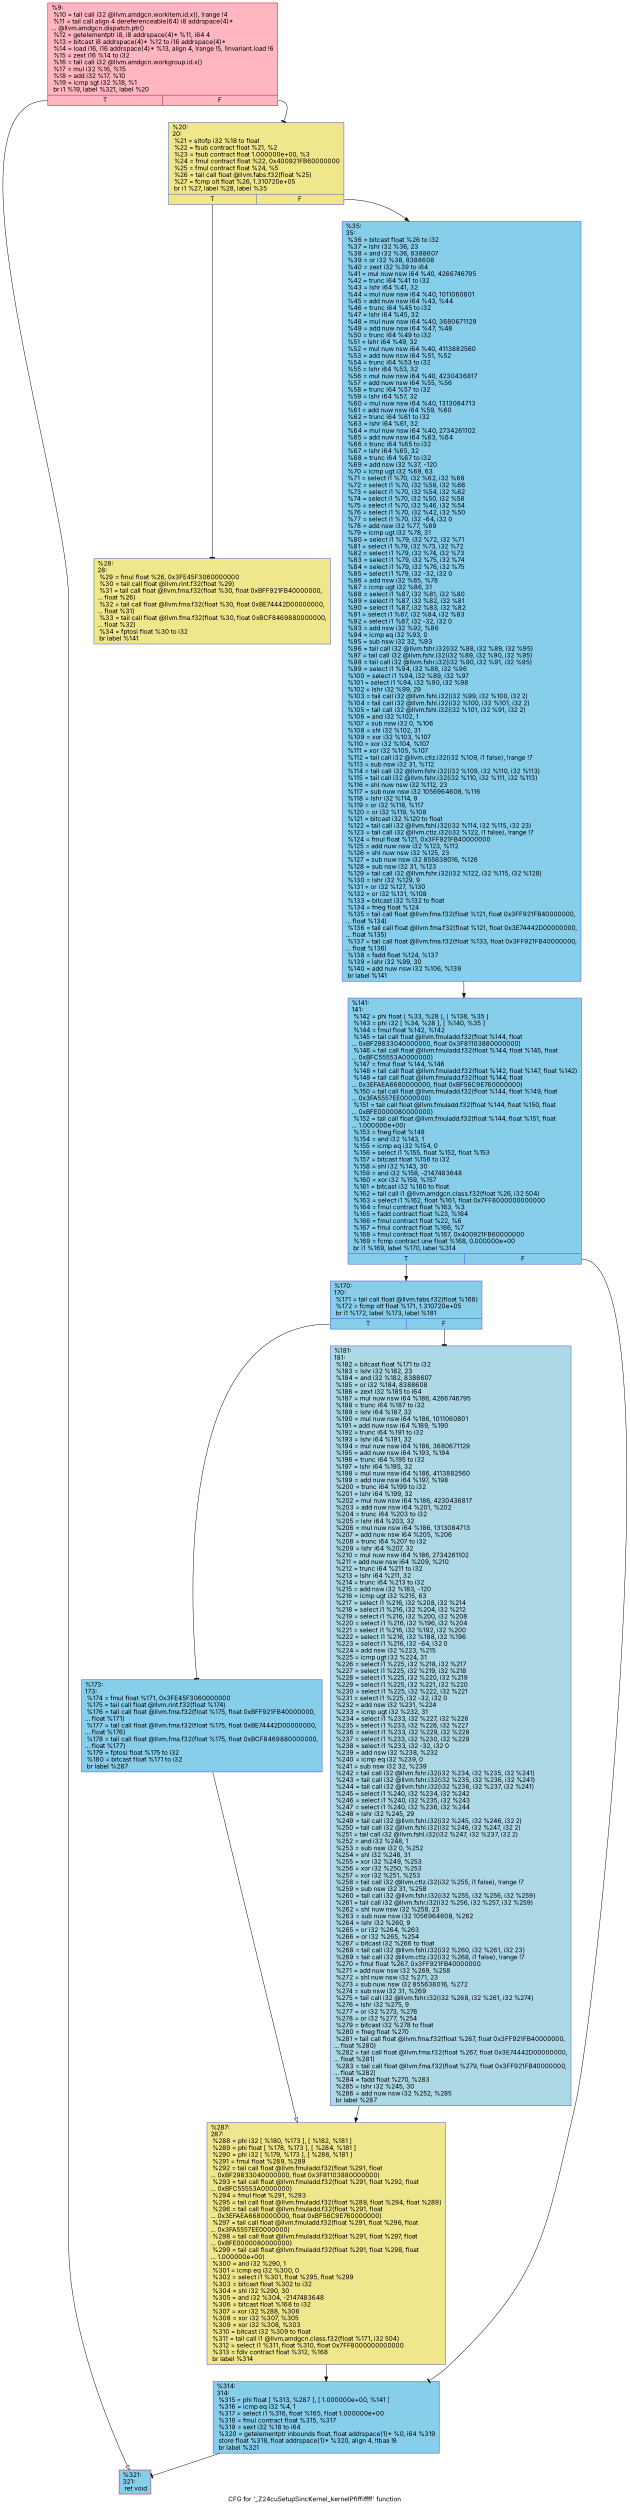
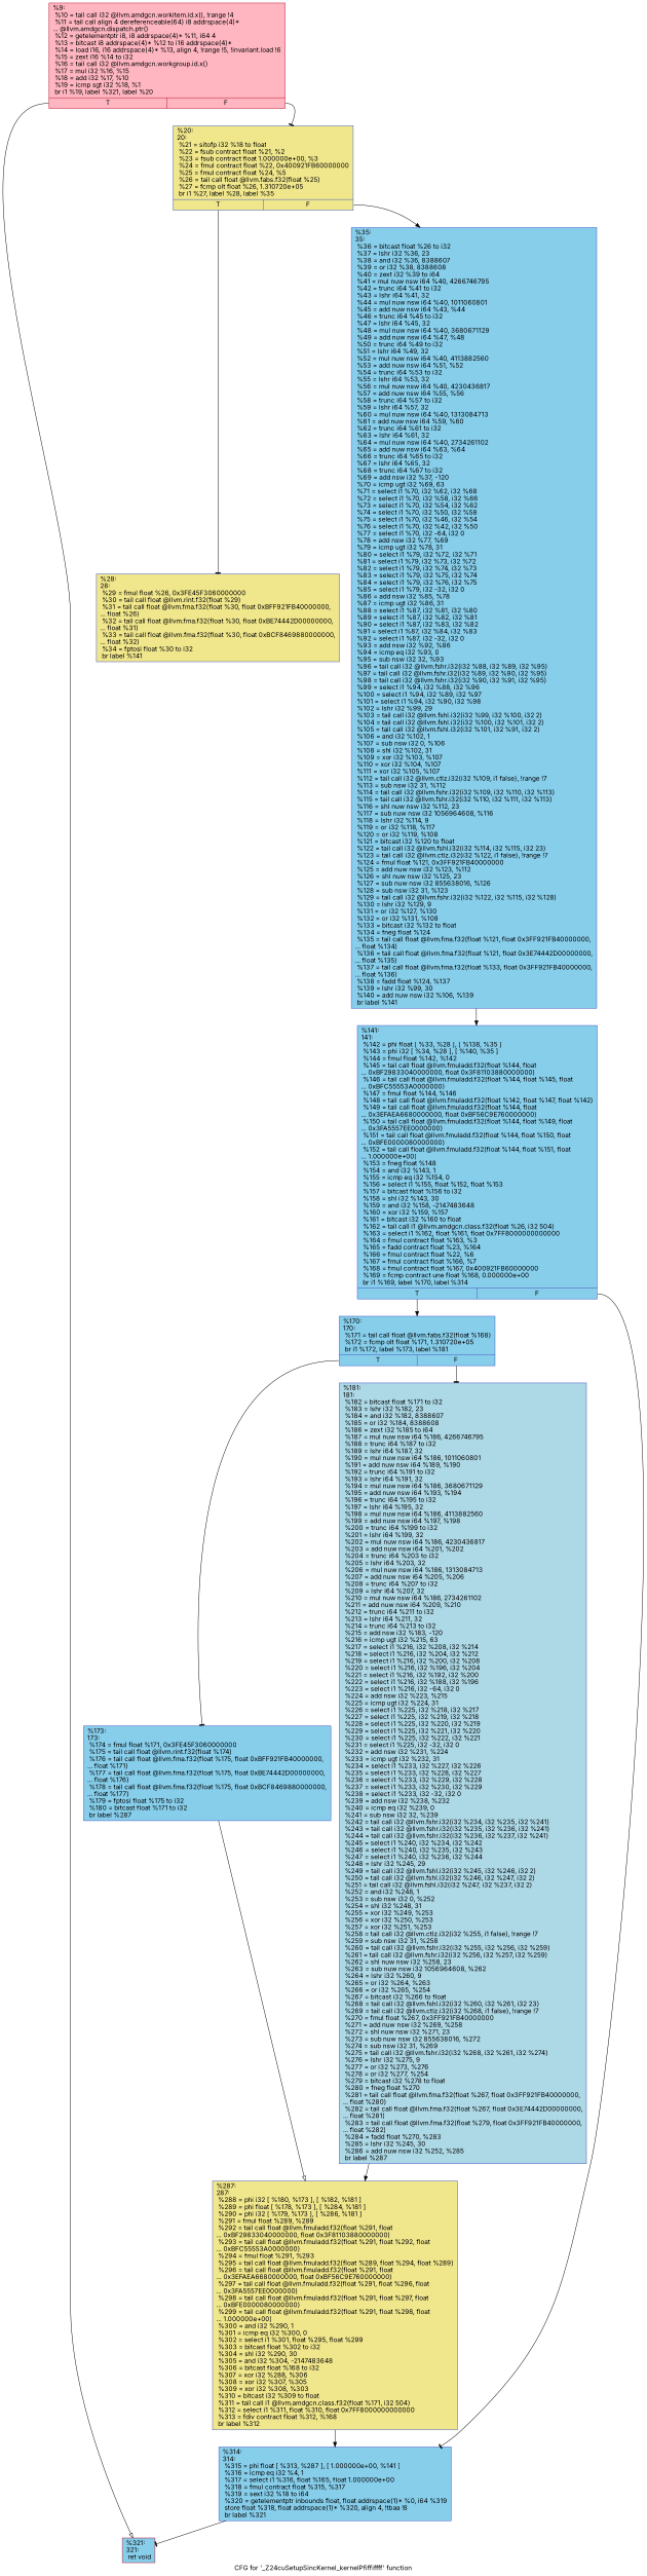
  digraph {
    fontname=Inter
    label="CFG for '_Z24cuSetupSincKernel_kernelPfiffiffff' function"
    node [color="#3d50c3ff" fillcolor=skyblue fontname=Inter shape=record style=filled]
    edge [arrowhead=tee fontname=Inter]
    n1 [color="#b70d28ff" fillcolor=lightpink label="{%9:\l  %10 = tail call i32 @llvm.amdgcn.workitem.id.x(), !range !4\l  %11 = tail call align 4 dereferenceable(64) i8 addrspace(4)*\l... @llvm.amdgcn.dispatch.ptr()\l  %12 = getelementptr i8, i8 addrspace(4)* %11, i64 4\l  %13 = bitcast i8 addrspace(4)* %12 to i16 addrspace(4)*\l  %14 = load i16, i16 addrspace(4)* %13, align 4, !range !5, !invariant.load !6\l  %15 = zext i16 %14 to i32\l  %16 = tail call i32 @llvm.amdgcn.workgroup.id.x()\l  %17 = mul i32 %16, %15\l  %18 = add i32 %17, %10\l  %19 = icmp sgt i32 %18, %1\l  br i1 %19, label %321, label %20\l|{<s0>T|<s1>F}}"]
    n2 [color="#b70d28ff" label="{%321:\l321:                                              \l  ret void\l}"]
    n3 [fillcolor=khaki label="{%20:\l20:                                               \l  %21 = sitofp i32 %18 to float\l  %22 = fsub contract float %21, %2\l  %23 = fsub contract float 1.000000e+00, %3\l  %24 = fmul contract float %22, 0x400921FB60000000\l  %25 = fmul contract float %24, %5\l  %26 = tail call float @llvm.fabs.f32(float %25)\l  %27 = fcmp olt float %26, 1.310720e+05\l  br i1 %27, label %28, label %35\l|{<s0>T|<s1>F}}"]
    n4 [fillcolor=khaki label="{%28:\l28:                                               \l  %29 = fmul float %26, 0x3FE45F3060000000\l  %30 = tail call float @llvm.rint.f32(float %29)\l  %31 = tail call float @llvm.fma.f32(float %30, float 0xBFF921FB40000000,\l... float %26)\l  %32 = tail call float @llvm.fma.f32(float %30, float 0xBE74442D00000000,\l... float %31)\l  %33 = tail call float @llvm.fma.f32(float %30, float 0xBCF8469880000000,\l... float %32)\l  %34 = fptosi float %30 to i32\l  br label %141\l}"]
    n5 [label="{%35:\l35:                                               \l  %36 = bitcast float %26 to i32\l  %37 = lshr i32 %36, 23\l  %38 = and i32 %36, 8388607\l  %39 = or i32 %38, 8388608\l  %40 = zext i32 %39 to i64\l  %41 = mul nuw nsw i64 %40, 4266746795\l  %42 = trunc i64 %41 to i32\l  %43 = lshr i64 %41, 32\l  %44 = mul nuw nsw i64 %40, 1011060801\l  %45 = add nuw nsw i64 %43, %44\l  %46 = trunc i64 %45 to i32\l  %47 = lshr i64 %45, 32\l  %48 = mul nuw nsw i64 %40, 3680671129\l  %49 = add nuw nsw i64 %47, %48\l  %50 = trunc i64 %49 to i32\l  %51 = lshr i64 %49, 32\l  %52 = mul nuw nsw i64 %40, 4113882560\l  %53 = add nuw nsw i64 %51, %52\l  %54 = trunc i64 %53 to i32\l  %55 = lshr i64 %53, 32\l  %56 = mul nuw nsw i64 %40, 4230436817\l  %57 = add nuw nsw i64 %55, %56\l  %58 = trunc i64 %57 to i32\l  %59 = lshr i64 %57, 32\l  %60 = mul nuw nsw i64 %40, 1313084713\l  %61 = add nuw nsw i64 %59, %60\l  %62 = trunc i64 %61 to i32\l  %63 = lshr i64 %61, 32\l  %64 = mul nuw nsw i64 %40, 2734261102\l  %65 = add nuw nsw i64 %63, %64\l  %66 = trunc i64 %65 to i32\l  %67 = lshr i64 %65, 32\l  %68 = trunc i64 %67 to i32\l  %69 = add nsw i32 %37, -120\l  %70 = icmp ugt i32 %69, 63\l  %71 = select i1 %70, i32 %62, i32 %68\l  %72 = select i1 %70, i32 %58, i32 %66\l  %73 = select i1 %70, i32 %54, i32 %62\l  %74 = select i1 %70, i32 %50, i32 %58\l  %75 = select i1 %70, i32 %46, i32 %54\l  %76 = select i1 %70, i32 %42, i32 %50\l  %77 = select i1 %70, i32 -64, i32 0\l  %78 = add nsw i32 %77, %69\l  %79 = icmp ugt i32 %78, 31\l  %80 = select i1 %79, i32 %72, i32 %71\l  %81 = select i1 %79, i32 %73, i32 %72\l  %82 = select i1 %79, i32 %74, i32 %73\l  %83 = select i1 %79, i32 %75, i32 %74\l  %84 = select i1 %79, i32 %76, i32 %75\l  %85 = select i1 %79, i32 -32, i32 0\l  %86 = add nsw i32 %85, %78\l  %87 = icmp ugt i32 %86, 31\l  %88 = select i1 %87, i32 %81, i32 %80\l  %89 = select i1 %87, i32 %82, i32 %81\l  %90 = select i1 %87, i32 %83, i32 %82\l  %91 = select i1 %87, i32 %84, i32 %83\l  %92 = select i1 %87, i32 -32, i32 0\l  %93 = add nsw i32 %92, %86\l  %94 = icmp eq i32 %93, 0\l  %95 = sub nsw i32 32, %93\l  %96 = tail call i32 @llvm.fshr.i32(i32 %88, i32 %89, i32 %95)\l  %97 = tail call i32 @llvm.fshr.i32(i32 %89, i32 %90, i32 %95)\l  %98 = tail call i32 @llvm.fshr.i32(i32 %90, i32 %91, i32 %95)\l  %99 = select i1 %94, i32 %88, i32 %96\l  %100 = select i1 %94, i32 %89, i32 %97\l  %101 = select i1 %94, i32 %90, i32 %98\l  %102 = lshr i32 %99, 29\l  %103 = tail call i32 @llvm.fshl.i32(i32 %99, i32 %100, i32 2)\l  %104 = tail call i32 @llvm.fshl.i32(i32 %100, i32 %101, i32 2)\l  %105 = tail call i32 @llvm.fshl.i32(i32 %101, i32 %91, i32 2)\l  %106 = and i32 %102, 1\l  %107 = sub nsw i32 0, %106\l  %108 = shl i32 %102, 31\l  %109 = xor i32 %103, %107\l  %110 = xor i32 %104, %107\l  %111 = xor i32 %105, %107\l  %112 = tail call i32 @llvm.ctlz.i32(i32 %109, i1 false), !range !7\l  %113 = sub nsw i32 31, %112\l  %114 = tail call i32 @llvm.fshr.i32(i32 %109, i32 %110, i32 %113)\l  %115 = tail call i32 @llvm.fshr.i32(i32 %110, i32 %111, i32 %113)\l  %116 = shl nuw nsw i32 %112, 23\l  %117 = sub nuw nsw i32 1056964608, %116\l  %118 = lshr i32 %114, 9\l  %119 = or i32 %118, %117\l  %120 = or i32 %119, %108\l  %121 = bitcast i32 %120 to float\l  %122 = tail call i32 @llvm.fshl.i32(i32 %114, i32 %115, i32 23)\l  %123 = tail call i32 @llvm.ctlz.i32(i32 %122, i1 false), !range !7\l  %124 = fmul float %121, 0x3FF921FB40000000\l  %125 = add nuw nsw i32 %123, %112\l  %126 = shl nuw nsw i32 %125, 23\l  %127 = sub nuw nsw i32 855638016, %126\l  %128 = sub nsw i32 31, %123\l  %129 = tail call i32 @llvm.fshr.i32(i32 %122, i32 %115, i32 %128)\l  %130 = lshr i32 %129, 9\l  %131 = or i32 %127, %130\l  %132 = or i32 %131, %108\l  %133 = bitcast i32 %132 to float\l  %134 = fneg float %124\l  %135 = tail call float @llvm.fma.f32(float %121, float 0x3FF921FB40000000,\l... float %134)\l  %136 = tail call float @llvm.fma.f32(float %121, float 0x3E74442D00000000,\l... float %135)\l  %137 = tail call float @llvm.fma.f32(float %133, float 0x3FF921FB40000000,\l... float %136)\l  %138 = fadd float %124, %137\l  %139 = lshr i32 %99, 30\l  %140 = add nuw nsw i32 %106, %139\l  br label %141\l}"]
    n6 [label="{%141:\l141:                                              \l  %142 = phi float [ %33, %28 ], [ %138, %35 ]\l  %143 = phi i32 [ %34, %28 ], [ %140, %35 ]\l  %144 = fmul float %142, %142\l  %145 = tail call float @llvm.fmuladd.f32(float %144, float\l... 0xBF29833040000000, float 0x3F81103880000000)\l  %146 = tail call float @llvm.fmuladd.f32(float %144, float %145, float\l... 0xBFC55553A0000000)\l  %147 = fmul float %144, %146\l  %148 = tail call float @llvm.fmuladd.f32(float %142, float %147, float %142)\l  %149 = tail call float @llvm.fmuladd.f32(float %144, float\l... 0x3EFAEA6680000000, float 0xBF56C9E760000000)\l  %150 = tail call float @llvm.fmuladd.f32(float %144, float %149, float\l... 0x3FA5557EE0000000)\l  %151 = tail call float @llvm.fmuladd.f32(float %144, float %150, float\l... 0xBFE0000080000000)\l  %152 = tail call float @llvm.fmuladd.f32(float %144, float %151, float\l... 1.000000e+00)\l  %153 = fneg float %148\l  %154 = and i32 %143, 1\l  %155 = icmp eq i32 %154, 0\l  %156 = select i1 %155, float %152, float %153\l  %157 = bitcast float %156 to i32\l  %158 = shl i32 %143, 30\l  %159 = and i32 %158, -2147483648\l  %160 = xor i32 %159, %157\l  %161 = bitcast i32 %160 to float\l  %162 = tail call i1 @llvm.amdgcn.class.f32(float %26, i32 504)\l  %163 = select i1 %162, float %161, float 0x7FF8000000000000\l  %164 = fmul contract float %163, %3\l  %165 = fadd contract float %23, %164\l  %166 = fmul contract float %22, %6\l  %167 = fmul contract float %166, %7\l  %168 = fmul contract float %167, 0x400921FB60000000\l  %169 = fcmp contract une float %168, 0.000000e+00\l  br i1 %169, label %170, label %314\l|{<s0>T|<s1>F}}"]
    n7 [label="{%170:\l170:                                              \l  %171 = tail call float @llvm.fabs.f32(float %168)\l  %172 = fcmp olt float %171, 1.310720e+05\l  br i1 %172, label %173, label %181\l|{<s0>T|<s1>F}}"]
    n8 [label="{%314:\l314:                                              \l  %315 = phi float [ %313, %287 ], [ 1.000000e+00, %141 ]\l  %316 = icmp eq i32 %4, 1\l  %317 = select i1 %316, float %165, float 1.000000e+00\l  %318 = fmul contract float %315, %317\l  %319 = sext i32 %18 to i64\l  %320 = getelementptr inbounds float, float addrspace(1)* %0, i64 %319\l  store float %318, float addrspace(1)* %320, align 4, !tbaa !8\l  br label %321\l}"]
    n9 [label="{%173:\l173:                                              \l  %174 = fmul float %171, 0x3FE45F3060000000\l  %175 = tail call float @llvm.rint.f32(float %174)\l  %176 = tail call float @llvm.fma.f32(float %175, float 0xBFF921FB40000000,\l... float %171)\l  %177 = tail call float @llvm.fma.f32(float %175, float 0xBE74442D00000000,\l... float %176)\l  %178 = tail call float @llvm.fma.f32(float %175, float 0xBCF8469880000000,\l... float %177)\l  %179 = fptosi float %175 to i32\l  %180 = bitcast float %171 to i32\l  br label %287\l}"]
    n10 [fillcolor=lightblue label="{%181:\l181:                                              \l  %182 = bitcast float %171 to i32\l  %183 = lshr i32 %182, 23\l  %184 = and i32 %182, 8388607\l  %185 = or i32 %184, 8388608\l  %186 = zext i32 %185 to i64\l  %187 = mul nuw nsw i64 %186, 4266746795\l  %188 = trunc i64 %187 to i32\l  %189 = lshr i64 %187, 32\l  %190 = mul nuw nsw i64 %186, 1011060801\l  %191 = add nuw nsw i64 %189, %190\l  %192 = trunc i64 %191 to i32\l  %193 = lshr i64 %191, 32\l  %194 = mul nuw nsw i64 %186, 3680671129\l  %195 = add nuw nsw i64 %193, %194\l  %196 = trunc i64 %195 to i32\l  %197 = lshr i64 %195, 32\l  %198 = mul nuw nsw i64 %186, 4113882560\l  %199 = add nuw nsw i64 %197, %198\l  %200 = trunc i64 %199 to i32\l  %201 = lshr i64 %199, 32\l  %202 = mul nuw nsw i64 %186, 4230436817\l  %203 = add nuw nsw i64 %201, %202\l  %204 = trunc i64 %203 to i32\l  %205 = lshr i64 %203, 32\l  %206 = mul nuw nsw i64 %186, 1313084713\l  %207 = add nuw nsw i64 %205, %206\l  %208 = trunc i64 %207 to i32\l  %209 = lshr i64 %207, 32\l  %210 = mul nuw nsw i64 %186, 2734261102\l  %211 = add nuw nsw i64 %209, %210\l  %212 = trunc i64 %211 to i32\l  %213 = lshr i64 %211, 32\l  %214 = trunc i64 %213 to i32\l  %215 = add nsw i32 %183, -120\l  %216 = icmp ugt i32 %215, 63\l  %217 = select i1 %216, i32 %208, i32 %214\l  %218 = select i1 %216, i32 %204, i32 %212\l  %219 = select i1 %216, i32 %200, i32 %208\l  %220 = select i1 %216, i32 %196, i32 %204\l  %221 = select i1 %216, i32 %192, i32 %200\l  %222 = select i1 %216, i32 %188, i32 %196\l  %223 = select i1 %216, i32 -64, i32 0\l  %224 = add nsw i32 %223, %215\l  %225 = icmp ugt i32 %224, 31\l  %226 = select i1 %225, i32 %218, i32 %217\l  %227 = select i1 %225, i32 %219, i32 %218\l  %228 = select i1 %225, i32 %220, i32 %219\l  %229 = select i1 %225, i32 %221, i32 %220\l  %230 = select i1 %225, i32 %222, i32 %221\l  %231 = select i1 %225, i32 -32, i32 0\l  %232 = add nsw i32 %231, %224\l  %233 = icmp ugt i32 %232, 31\l  %234 = select i1 %233, i32 %227, i32 %226\l  %235 = select i1 %233, i32 %228, i32 %227\l  %236 = select i1 %233, i32 %229, i32 %228\l  %237 = select i1 %233, i32 %230, i32 %229\l  %238 = select i1 %233, i32 -32, i32 0\l  %239 = add nsw i32 %238, %232\l  %240 = icmp eq i32 %239, 0\l  %241 = sub nsw i32 32, %239\l  %242 = tail call i32 @llvm.fshr.i32(i32 %234, i32 %235, i32 %241)\l  %243 = tail call i32 @llvm.fshr.i32(i32 %235, i32 %236, i32 %241)\l  %244 = tail call i32 @llvm.fshr.i32(i32 %236, i32 %237, i32 %241)\l  %245 = select i1 %240, i32 %234, i32 %242\l  %246 = select i1 %240, i32 %235, i32 %243\l  %247 = select i1 %240, i32 %236, i32 %244\l  %248 = lshr i32 %245, 29\l  %249 = tail call i32 @llvm.fshl.i32(i32 %245, i32 %246, i32 2)\l  %250 = tail call i32 @llvm.fshl.i32(i32 %246, i32 %247, i32 2)\l  %251 = tail call i32 @llvm.fshl.i32(i32 %247, i32 %237, i32 2)\l  %252 = and i32 %248, 1\l  %253 = sub nsw i32 0, %252\l  %254 = shl i32 %248, 31\l  %255 = xor i32 %249, %253\l  %256 = xor i32 %250, %253\l  %257 = xor i32 %251, %253\l  %258 = tail call i32 @llvm.ctlz.i32(i32 %255, i1 false), !range !7\l  %259 = sub nsw i32 31, %258\l  %260 = tail call i32 @llvm.fshr.i32(i32 %255, i32 %256, i32 %259)\l  %261 = tail call i32 @llvm.fshr.i32(i32 %256, i32 %257, i32 %259)\l  %262 = shl nuw nsw i32 %258, 23\l  %263 = sub nuw nsw i32 1056964608, %262\l  %264 = lshr i32 %260, 9\l  %265 = or i32 %264, %263\l  %266 = or i32 %265, %254\l  %267 = bitcast i32 %266 to float\l  %268 = tail call i32 @llvm.fshl.i32(i32 %260, i32 %261, i32 23)\l  %269 = tail call i32 @llvm.ctlz.i32(i32 %268, i1 false), !range !7\l  %270 = fmul float %267, 0x3FF921FB40000000\l  %271 = add nuw nsw i32 %269, %258\l  %272 = shl nuw nsw i32 %271, 23\l  %273 = sub nuw nsw i32 855638016, %272\l  %274 = sub nsw i32 31, %269\l  %275 = tail call i32 @llvm.fshr.i32(i32 %268, i32 %261, i32 %274)\l  %276 = lshr i32 %275, 9\l  %277 = or i32 %273, %276\l  %278 = or i32 %277, %254\l  %279 = bitcast i32 %278 to float\l  %280 = fneg float %270\l  %281 = tail call float @llvm.fma.f32(float %267, float 0x3FF921FB40000000,\l... float %280)\l  %282 = tail call float @llvm.fma.f32(float %267, float 0x3E74442D00000000,\l... float %281)\l  %283 = tail call float @llvm.fma.f32(float %279, float 0x3FF921FB40000000,\l... float %282)\l  %284 = fadd float %270, %283\l  %285 = lshr i32 %245, 30\l  %286 = add nuw nsw i32 %252, %285\l  br label %287\l}"]
-   n11 [fillcolor=khaki label="{%287:\l287:                                              \l  %288 = phi i32 [ %180, %173 ], [ %182, %181 ]\l  %289 = phi float [ %178, %173 ], [ %284, %181 ]\l  %290 = phi i32 [ %179, %173 ], [ %286, %181 ]\l  %291 = fmul float %289, %289\l  %292 = tail call float @llvm.fmuladd.f32(float %291, float\l... 0xBF29833040000000, float 0x3F81103880000000)\l  %293 = tail call float @llvm.fmuladd.f32(float %291, float %292, float\l... 0xBFC55553A0000000)\l  %294 = fmul float %291, %293\l  %295 = tail call float @llvm.fmuladd.f32(float %289, float %294, float %289)\l  %296 = tail call float @llvm.fmuladd.f32(float %291, float\l... 0x3EFAEA6680000000, float 0xBF56C9E760000000)\l  %297 = tail call float @llvm.fmuladd.f32(float %291, float %296, float\l... 0x3FA5557EE0000000)\l  %298 = tail call float @llvm.fmuladd.f32(float %291, float %297, float\l... 0xBFE0000080000000)\l  %299 = tail call float @llvm.fmuladd.f32(float %291, float %298, float\l... 1.000000e+00)\l  %300 = and i32 %290, 1\l  %301 = icmp eq i32 %300, 0\l  %302 = select i1 %301, float %295, float %299\l  %303 = bitcast float %302 to i32\l  %304 = shl i32 %290, 30\l  %305 = and i32 %304, -2147483648\l  %306 = bitcast float %168 to i32\l  %307 = xor i32 %288, %306\l  %308 = xor i32 %307, %305\l  %309 = xor i32 %308, %303\l  %310 = bitcast i32 %309 to float\l  %311 = tail call i1 @llvm.amdgcn.class.f32(float %171, i32 504)\l  %312 = select i1 %311, float %310, float 0x7FF8000000000000\l  %313 = fdiv contract float %312, %168\l  br label %314\l}"]
+   n11 [fillcolor=khaki label="{%287:\l287:                                              \l  %288 = phi i32 [ %180, %173 ], [ %182, %181 ]\l  %289 = phi float [ %178, %173 ], [ %284, %181 ]\l  %290 = phi i32 [ %179, %173 ], [ %286, %181 ]\l  %291 = fmul float %289, %289\l  %292 = tail call float @llvm.fmuladd.f32(float %291, float\l... 0xBF29833040000000, float 0x3F81103880000000)\l  %293 = tail call float @llvm.fmuladd.f32(float %291, float %292, float\l... 0xBFC55553A0000000)\l  %294 = fmul float %291, %293\l  %295 = tail call float @llvm.fmuladd.f32(float %289, float %294, float %289)\l  %296 = tail call float @llvm.fmuladd.f32(float %291, float\l... 0x3EFAEA6680000000, float 0xBF56C9E760000000)\l  %297 = tail call float @llvm.fmuladd.f32(float %291, float %296, float\l... 0x3FA5557EE0000000)\l  %298 = tail call float @llvm.fmuladd.f32(float %291, float %297, float\l... 0xBFE0000080000000)\l  %299 = tail call float @llvm.fmuladd.f32(float %291, float %298, float\l... 1.000000e+00)\l  %300 = and i32 %290, 1\l  %301 = icmp eq i32 %300, 0\l  %302 = select i1 %301, float %295, float %299\l  %303 = bitcast float %302 to i32\l  %304 = shl i32 %290, 30\l  %305 = and i32 %304, -2147483648\l  %306 = bitcast float %168 to i32\l  %307 = xor i32 %288, %306\l  %308 = xor i32 %307, %305\l  %309 = xor i32 %308, %303\l  %310 = bitcast i32 %309 to float\l  %311 = tail call i1 @llvm.amdgcn.class.f32(float %171, i32 504)\l  %312 = select i1 %311, float %310, float 0x7FF8000000000000\l  %313 = fdiv contract float %312, %168\l  br label %312\l}"]
    n1 -> n2 [arrowhead=onormal tailport=s0]
    n1 -> n3 [tailport=s1]
    n3 -> n4 [tailport=s0]
    n3 -> n5 [arrowhead=normal tailport=s1]
    n5 -> n6 [arrowhead=normal]
    n6 -> n7 [arrowhead=normal tailport=s0]
    n6 -> n8 [tailport=s1]
    n7 -> n9 [tailport=s0]
    n7 -> n10 [tailport=s1]
    n8 -> n2
    n9 -> n11 [arrowhead=onormal]
    n10 -> n11 [arrowhead=normal]
    n11 -> n8 [arrowhead=normal]
  }
